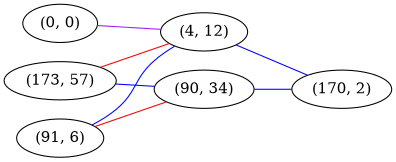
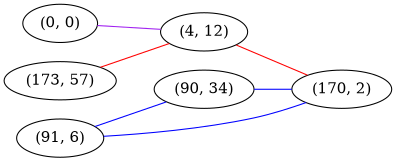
  graph {
    rankdir=LR
    edge [color=red weight=1]
    "(0, 0)"
    "(4, 12)"
    n3 [label="(170, 2)"]
    "(173, 57)"
    "(90, 34)"
    "(91, 6)"
    "(0, 0)" -- "(4, 12)" [color=purple weight=4]
-   "(4, 12)" -- n3 [color=blue]
+   "(4, 12)" -- n3
    "(173, 57)" -- "(4, 12)"
-   "(173, 57)" -- "(90, 34)" [color=blue weight=3]
    "(90, 34)" -- n3 [color=blue weight=3]
-   "(91, 6)" -- "(4, 12)" [color=blue weight=3]
-   "(91, 6)" -- "(90, 34)"
+   "(91, 6)" -- n3 [color=blue weight=3]
+   "(91, 6)" -- "(90, 34)" [color=blue]
  }
